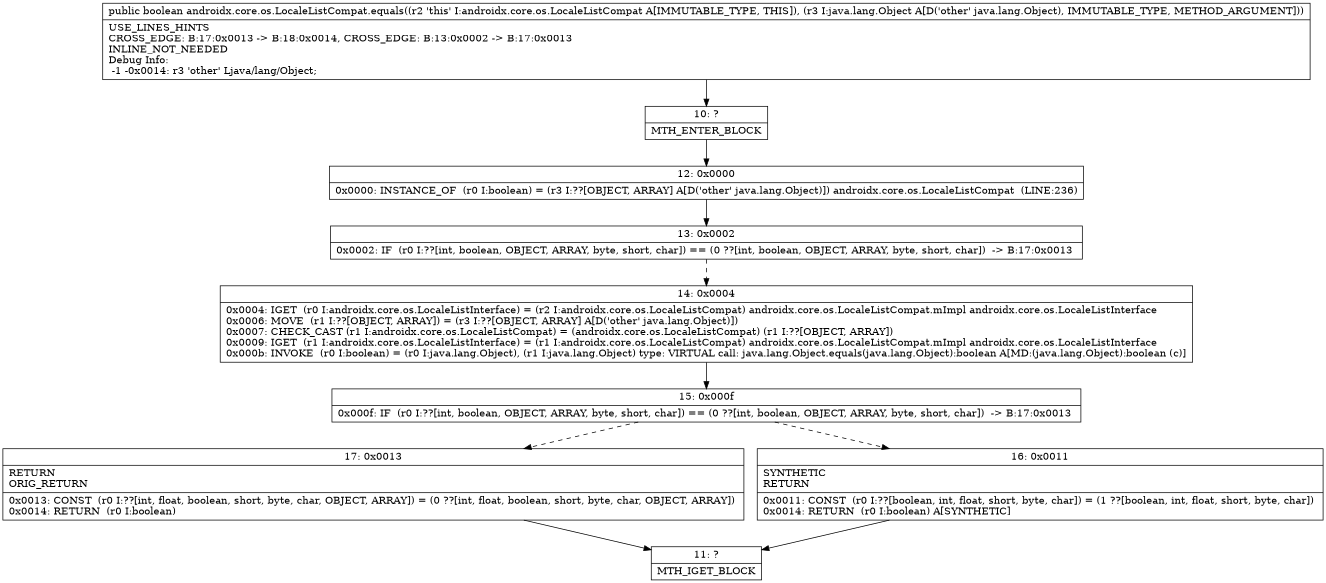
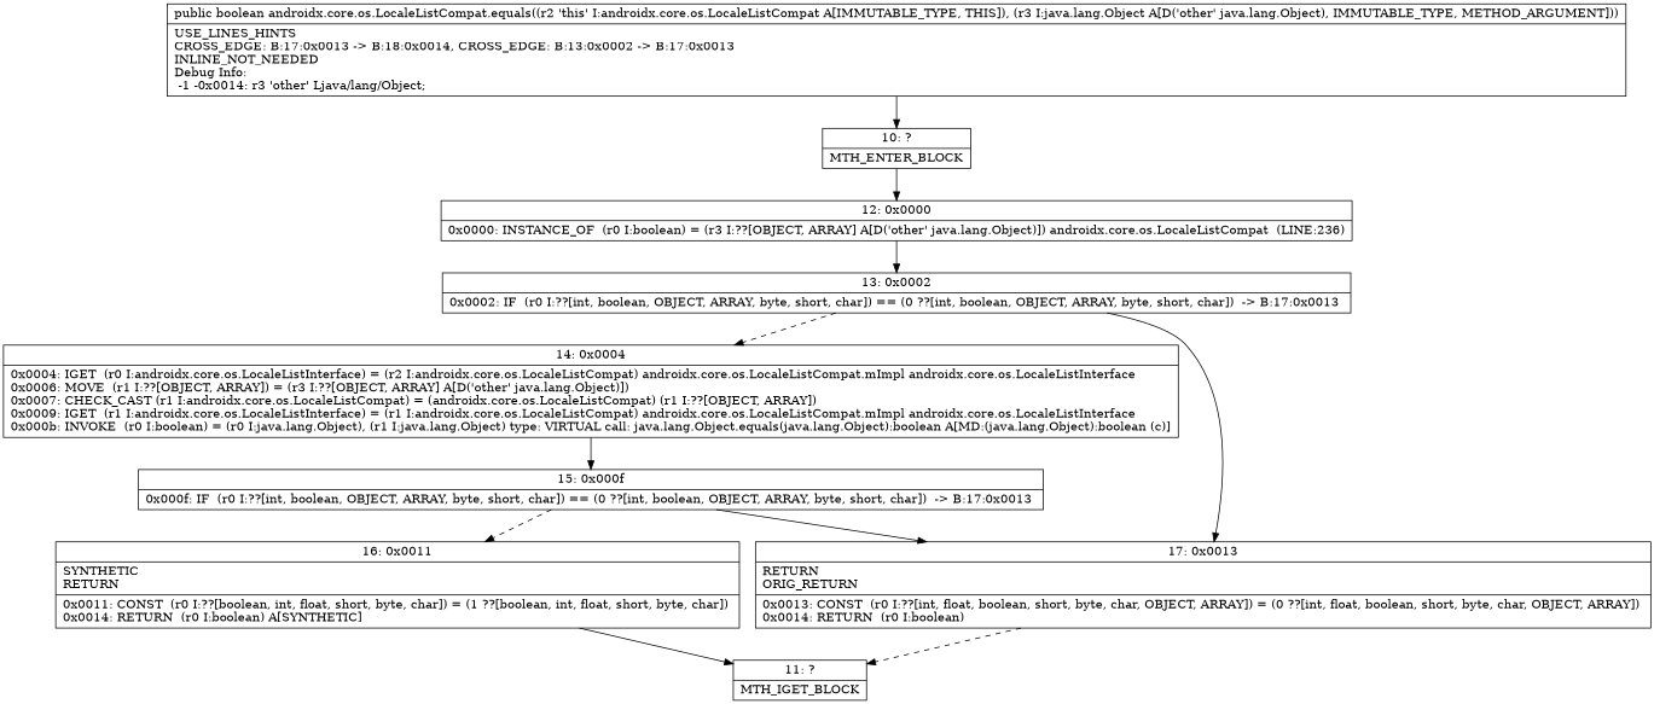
  digraph {
    node [shape=record]
    n1 [label="{10\:\ ?|MTH_ENTER_BLOCK\l}"]
    n2 [label="{12\:\ 0x0000|0x0000: INSTANCE_OF  (r0 I:boolean) = (r3 I:??[OBJECT, ARRAY] A[D('other' java.lang.Object)]) androidx.core.os.LocaleListCompat  (LINE:236)\l}"]
    n3 [label="{13\:\ 0x0002|0x0002: IF  (r0 I:??[int, boolean, OBJECT, ARRAY, byte, short, char]) == (0 ??[int, boolean, OBJECT, ARRAY, byte, short, char])  \-\> B:17:0x0013 \l}"]
    n4 [label="{14\:\ 0x0004|0x0004: IGET  (r0 I:androidx.core.os.LocaleListInterface) = (r2 I:androidx.core.os.LocaleListCompat) androidx.core.os.LocaleListCompat.mImpl androidx.core.os.LocaleListInterface \l0x0006: MOVE  (r1 I:??[OBJECT, ARRAY]) = (r3 I:??[OBJECT, ARRAY] A[D('other' java.lang.Object)]) \l0x0007: CHECK_CAST (r1 I:androidx.core.os.LocaleListCompat) = (androidx.core.os.LocaleListCompat) (r1 I:??[OBJECT, ARRAY]) \l0x0009: IGET  (r1 I:androidx.core.os.LocaleListInterface) = (r1 I:androidx.core.os.LocaleListCompat) androidx.core.os.LocaleListCompat.mImpl androidx.core.os.LocaleListInterface \l0x000b: INVOKE  (r0 I:boolean) = (r0 I:java.lang.Object), (r1 I:java.lang.Object) type: VIRTUAL call: java.lang.Object.equals(java.lang.Object):boolean A[MD:(java.lang.Object):boolean (c)]\l}"]
    n5 [label="{17\:\ 0x0013|RETURN\lORIG_RETURN\l|0x0013: CONST  (r0 I:??[int, float, boolean, short, byte, char, OBJECT, ARRAY]) = (0 ??[int, float, boolean, short, byte, char, OBJECT, ARRAY]) \l0x0014: RETURN  (r0 I:boolean) \l}"]
    n6 [label="{15\:\ 0x000f|0x000f: IF  (r0 I:??[int, boolean, OBJECT, ARRAY, byte, short, char]) == (0 ??[int, boolean, OBJECT, ARRAY, byte, short, char])  \-\> B:17:0x0013 \l}"]
    n7 [label="{11\:\ ?|MTH_IGET_BLOCK\l}"]
    n8 [label="{16\:\ 0x0011|SYNTHETIC\lRETURN\l|0x0011: CONST  (r0 I:??[boolean, int, float, short, byte, char]) = (1 ??[boolean, int, float, short, byte, char]) \l0x0014: RETURN  (r0 I:boolean) A[SYNTHETIC]\l}"]
    n9 [label="{public boolean androidx.core.os.LocaleListCompat.equals((r2 'this' I:androidx.core.os.LocaleListCompat A[IMMUTABLE_TYPE, THIS]), (r3 I:java.lang.Object A[D('other' java.lang.Object), IMMUTABLE_TYPE, METHOD_ARGUMENT]))  | USE_LINES_HINTS\lCROSS_EDGE: B:17:0x0013 \-\> B:18:0x0014, CROSS_EDGE: B:13:0x0002 \-\> B:17:0x0013\lINLINE_NOT_NEEDED\lDebug Info:\l  \-1 \-0x0014: r3 'other' Ljava\/lang\/Object;\l}"]
    n1 -> n2
    n2 -> n3
    n3 -> n4 [style=dashed]
+   n3 -> n5
    n4 -> n6
-   n5 -> n7
-   n6 -> n5 [style=dashed]
+   n5 -> n7 [style=dashed]
+   n6 -> n5
    n6 -> n8 [style=dashed]
    n8 -> n7
    n9 -> n1
  }
